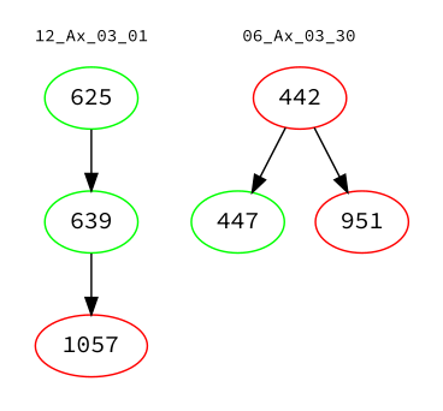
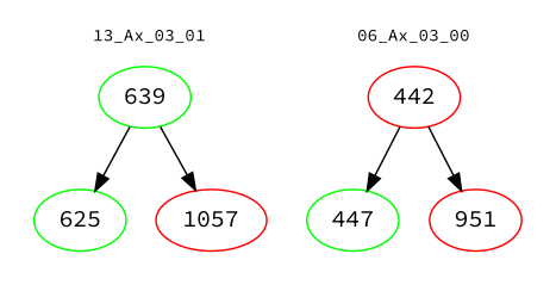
  digraph {
    fontname="Source Code Pro"
    node [color=green fontname="Source Code Pro"]
    edge [color=black fontname="Source Code Pro"]
    n1 [label=625]
    n2 [color=red label=1057]
    n3 [label=639]
    n4 [color=red label=442]
    n5 [label=447]
    n6 [color=red label=951]
    subgraph cluster_1 {
      color=white
      fontsize=10
-     label="12_Ax_03_01"
+     label="13_Ax_03_01"
      n1
      n2
      n3
    }
    subgraph cluster_2 {
      color=white
      fontsize=10
-     label="06_Ax_03_30"
+     label="06_Ax_03_00"
      n4
      n5
      n6
    }
-   n1 -> n3
+   n3 -> n1
    n3 -> n2
    n4 -> n5
    n4 -> n6
  }
